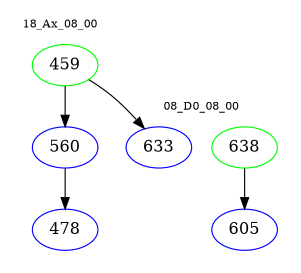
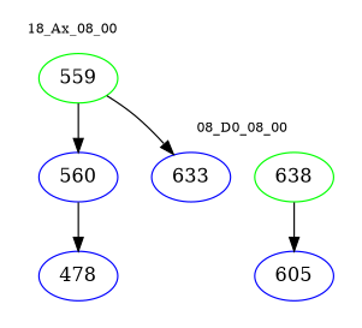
  digraph {
    node [color=blue]
    edge [color=black]
-   n1 [color=green label=459]
+   n1 [color=green label=559]
    n2 [label=560]
    n3 [label=478]
    n4 [color=green label=638]
    n5 [label=605]
    n6 [label=633]
    subgraph cluster_1 {
      color=white
      fontsize=10
      label="18_Ax_08_00"
      n1
      n2
      n3
    }
    subgraph cluster_2 {
      color=white
      fontsize=10
      label="08_D0_08_00"
      n4
      n5
      n6
    }
    n1 -> n2
    n1 -> n6
    n2 -> n3
    n4 -> n5
  }
